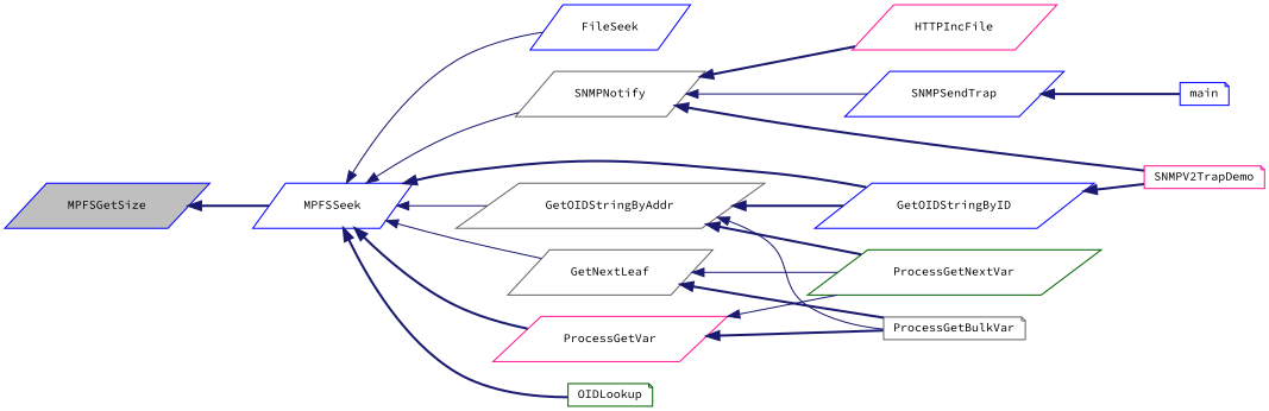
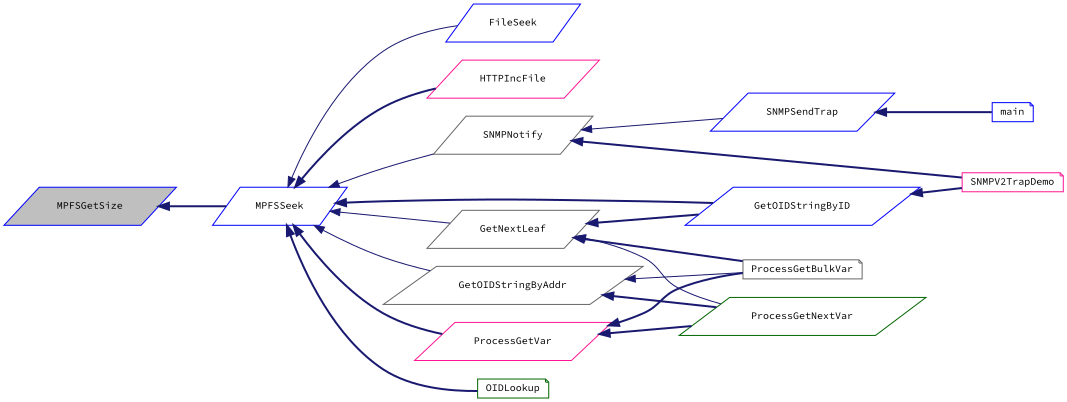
  digraph {
    fontname="Source Code Pro"
    rankdir=LR
    node [color=blue fillcolor=white fontname="Source Code Pro" fontsize=10 shape=parallelogram style=filled]
    edge [color=midnightblue dir=back fontname="Source Code Pro" fontsize=10 labelfontname=Helvetica labelfontsize=10 style=bold]
    n1 [fillcolor=grey75 fontcolor=black height=0.2 label=MPFSGetSize width=0.4]
    n2 [height=0.2 label=MPFSSeek width=0.4]
    n3 [height=0.2 label=FileSeek width=0.4]
    n4 [color=deeppink height=0.2 label=HTTPIncFile width=0.4]
    n5 [color=gray40 height=0.2 label=SNMPNotify width=0.4]
    n6 [height=0.2 label=GetOIDStringByID width=0.4]
    n7 [color=gray40 height=0.2 label=GetOIDStringByAddr width=0.4]
    n8 [color=deeppink height=0.2 label=ProcessGetVar width=0.4]
    n9 [color=darkgreen height=0.2 label=OIDLookup shape=note width=0.4]
    n10 [color=gray40 height=0.2 label=GetNextLeaf width=0.4]
    n11 [color=deeppink height=0.2 label=SNMPV2TrapDemo shape=note width=0.4]
    n12 [height=0.2 label=SNMPSendTrap width=0.4]
    n13 [color=darkgreen height=0.2 label=ProcessGetNextVar width=0.4]
    n14 [color=gray40 height=0.2 label=ProcessGetBulkVar shape=note width=0.4]
    n15 [height=0.2 label=main shape=note width=0.4]
    n1 -> n2
    n2 -> n3 [style=solid]
-   n5 -> n4
+   n2 -> n4
    n2 -> n5 [style=solid]
    n2 -> n6
    n2 -> n7 [style=solid]
    n2 -> n8
    n2 -> n9
    n2 -> n10 [style=solid]
    n5 -> n11
    n5 -> n12 [style=solid]
    n6 -> n11
-   n7 -> n6
+   n10 -> n6
    n7 -> n13
    n7 -> n14 [style=solid]
-   n8 -> n13 [style=solid]
+   n8 -> n13
    n8 -> n14
    n10 -> n13 [style=solid]
    n10 -> n14
    n12 -> n15
  }
